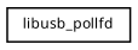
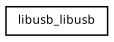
  digraph {
    rankdir=LR
-   n1 [color=black fillcolor=white fontname=Sans fontsize=8 height=0.2 label=libusb_pollfd shape=record style=filled width=0.4]
+   n1 [color=black fillcolor=white fontname=Sans fontsize=8 height=0.2 label=libusb_libusb shape=record style=filled width=0.4]
  }
